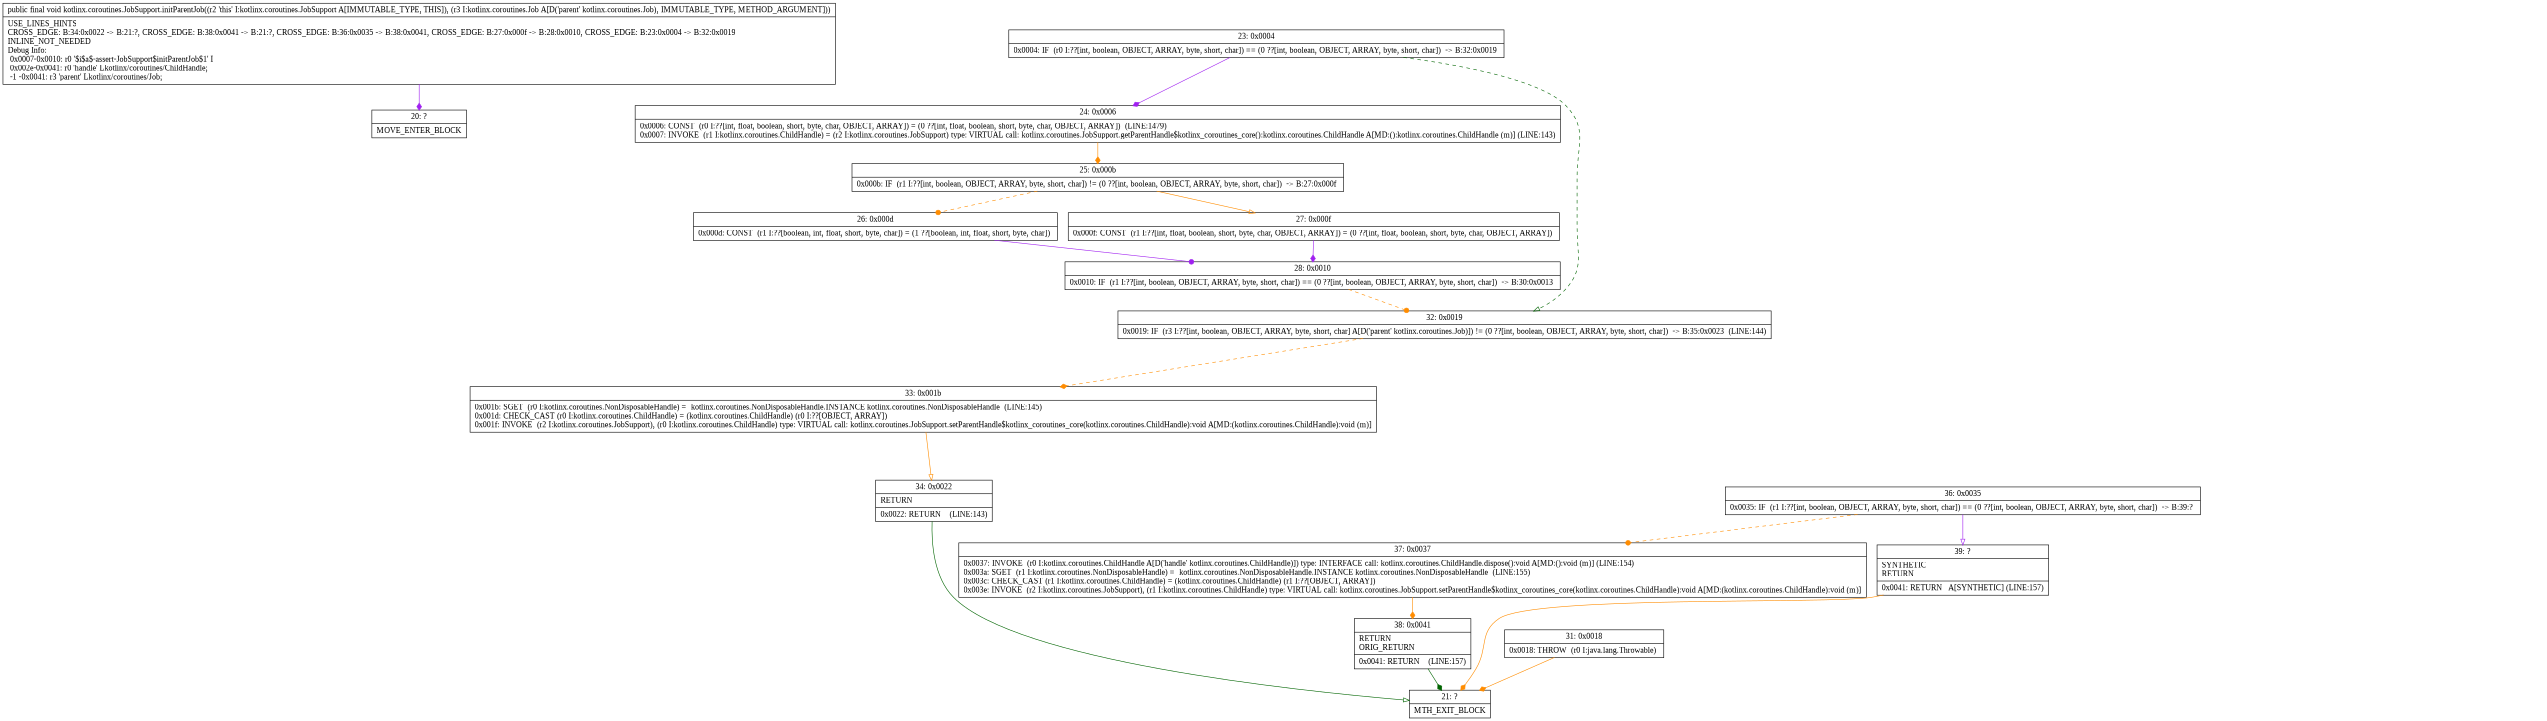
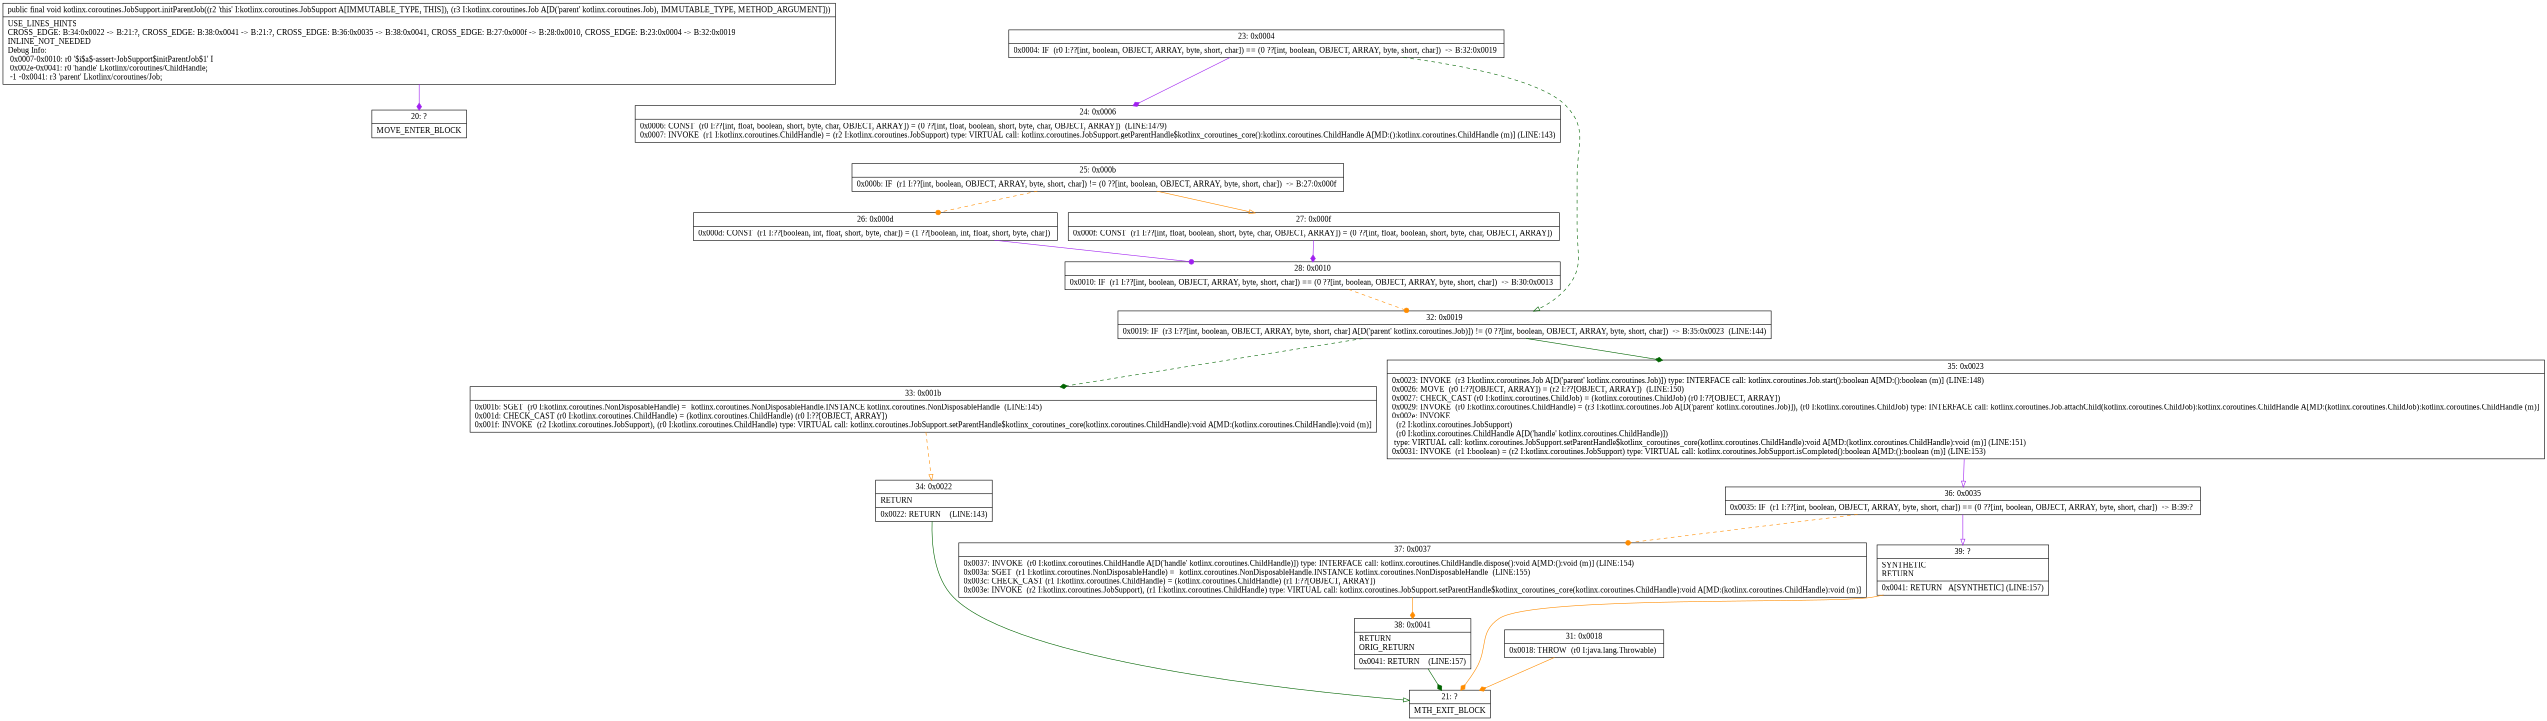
  digraph {
    fontname="Liberation Serif"
    node [fontname="Liberation Serif" shape=record]
    edge [arrowhead=diamond color=darkorange fontname="Liberation Serif"]
    n1 [label="{20\:\ ?|MOVE_ENTER_BLOCK\l}"]
    n2 [label="{23\:\ 0x0004|0x0004: IF  (r0 I:??[int, boolean, OBJECT, ARRAY, byte, short, char]) == (0 ??[int, boolean, OBJECT, ARRAY, byte, short, char])  \-\> B:32:0x0019 \l}"]
    n3 [label="{24\:\ 0x0006|0x0006: CONST  (r0 I:??[int, float, boolean, short, byte, char, OBJECT, ARRAY]) = (0 ??[int, float, boolean, short, byte, char, OBJECT, ARRAY])  (LINE:1479)\l0x0007: INVOKE  (r1 I:kotlinx.coroutines.ChildHandle) = (r2 I:kotlinx.coroutines.JobSupport) type: VIRTUAL call: kotlinx.coroutines.JobSupport.getParentHandle$kotlinx_coroutines_core():kotlinx.coroutines.ChildHandle A[MD:():kotlinx.coroutines.ChildHandle (m)] (LINE:143)\l}"]
    n4 [label="{32\:\ 0x0019|0x0019: IF  (r3 I:??[int, boolean, OBJECT, ARRAY, byte, short, char] A[D('parent' kotlinx.coroutines.Job)]) != (0 ??[int, boolean, OBJECT, ARRAY, byte, short, char])  \-\> B:35:0x0023  (LINE:144)\l}"]
    n5 [label="{25\:\ 0x000b|0x000b: IF  (r1 I:??[int, boolean, OBJECT, ARRAY, byte, short, char]) != (0 ??[int, boolean, OBJECT, ARRAY, byte, short, char])  \-\> B:27:0x000f \l}"]
    n6 [label="{33\:\ 0x001b|0x001b: SGET  (r0 I:kotlinx.coroutines.NonDisposableHandle) =  kotlinx.coroutines.NonDisposableHandle.INSTANCE kotlinx.coroutines.NonDisposableHandle  (LINE:145)\l0x001d: CHECK_CAST (r0 I:kotlinx.coroutines.ChildHandle) = (kotlinx.coroutines.ChildHandle) (r0 I:??[OBJECT, ARRAY]) \l0x001f: INVOKE  (r2 I:kotlinx.coroutines.JobSupport), (r0 I:kotlinx.coroutines.ChildHandle) type: VIRTUAL call: kotlinx.coroutines.JobSupport.setParentHandle$kotlinx_coroutines_core(kotlinx.coroutines.ChildHandle):void A[MD:(kotlinx.coroutines.ChildHandle):void (m)]\l}"]
+   n7 [label="{35\:\ 0x0023|0x0023: INVOKE  (r3 I:kotlinx.coroutines.Job A[D('parent' kotlinx.coroutines.Job)]) type: INTERFACE call: kotlinx.coroutines.Job.start():boolean A[MD:():boolean (m)] (LINE:148)\l0x0026: MOVE  (r0 I:??[OBJECT, ARRAY]) = (r2 I:??[OBJECT, ARRAY])  (LINE:150)\l0x0027: CHECK_CAST (r0 I:kotlinx.coroutines.ChildJob) = (kotlinx.coroutines.ChildJob) (r0 I:??[OBJECT, ARRAY]) \l0x0029: INVOKE  (r0 I:kotlinx.coroutines.ChildHandle) = (r3 I:kotlinx.coroutines.Job A[D('parent' kotlinx.coroutines.Job)]), (r0 I:kotlinx.coroutines.ChildJob) type: INTERFACE call: kotlinx.coroutines.Job.attachChild(kotlinx.coroutines.ChildJob):kotlinx.coroutines.ChildHandle A[MD:(kotlinx.coroutines.ChildJob):kotlinx.coroutines.ChildHandle (m)]\l0x002e: INVOKE  \l  (r2 I:kotlinx.coroutines.JobSupport)\l  (r0 I:kotlinx.coroutines.ChildHandle A[D('handle' kotlinx.coroutines.ChildHandle)])\l type: VIRTUAL call: kotlinx.coroutines.JobSupport.setParentHandle$kotlinx_coroutines_core(kotlinx.coroutines.ChildHandle):void A[MD:(kotlinx.coroutines.ChildHandle):void (m)] (LINE:151)\l0x0031: INVOKE  (r1 I:boolean) = (r2 I:kotlinx.coroutines.JobSupport) type: VIRTUAL call: kotlinx.coroutines.JobSupport.isCompleted():boolean A[MD:():boolean (m)] (LINE:153)\l}"]
    n8 [label="{26\:\ 0x000d|0x000d: CONST  (r1 I:??[boolean, int, float, short, byte, char]) = (1 ??[boolean, int, float, short, byte, char]) \l}"]
    n9 [label="{27\:\ 0x000f|0x000f: CONST  (r1 I:??[int, float, boolean, short, byte, char, OBJECT, ARRAY]) = (0 ??[int, float, boolean, short, byte, char, OBJECT, ARRAY]) \l}"]
    n10 [label="{28\:\ 0x0010|0x0010: IF  (r1 I:??[int, boolean, OBJECT, ARRAY, byte, short, char]) == (0 ??[int, boolean, OBJECT, ARRAY, byte, short, char])  \-\> B:30:0x0013 \l}"]
    n11 [label="{31\:\ 0x0018|0x0018: THROW  (r0 I:java.lang.Throwable) \l}"]
    n12 [label="{21\:\ ?|MTH_EXIT_BLOCK\l}"]
    n13 [label="{34\:\ 0x0022|RETURN\l|0x0022: RETURN    (LINE:143)\l}"]
    n14 [label="{36\:\ 0x0035|0x0035: IF  (r1 I:??[int, boolean, OBJECT, ARRAY, byte, short, char]) == (0 ??[int, boolean, OBJECT, ARRAY, byte, short, char])  \-\> B:39:? \l}"]
    n15 [label="{37\:\ 0x0037|0x0037: INVOKE  (r0 I:kotlinx.coroutines.ChildHandle A[D('handle' kotlinx.coroutines.ChildHandle)]) type: INTERFACE call: kotlinx.coroutines.ChildHandle.dispose():void A[MD:():void (m)] (LINE:154)\l0x003a: SGET  (r1 I:kotlinx.coroutines.NonDisposableHandle) =  kotlinx.coroutines.NonDisposableHandle.INSTANCE kotlinx.coroutines.NonDisposableHandle  (LINE:155)\l0x003c: CHECK_CAST (r1 I:kotlinx.coroutines.ChildHandle) = (kotlinx.coroutines.ChildHandle) (r1 I:??[OBJECT, ARRAY]) \l0x003e: INVOKE  (r2 I:kotlinx.coroutines.JobSupport), (r1 I:kotlinx.coroutines.ChildHandle) type: VIRTUAL call: kotlinx.coroutines.JobSupport.setParentHandle$kotlinx_coroutines_core(kotlinx.coroutines.ChildHandle):void A[MD:(kotlinx.coroutines.ChildHandle):void (m)]\l}"]
    n16 [label="{39\:\ ?|SYNTHETIC\lRETURN\l|0x0041: RETURN   A[SYNTHETIC] (LINE:157)\l}"]
    n17 [label="{38\:\ 0x0041|RETURN\lORIG_RETURN\l|0x0041: RETURN    (LINE:157)\l}"]
    n18 [label="{public final void kotlinx.coroutines.JobSupport.initParentJob((r2 'this' I:kotlinx.coroutines.JobSupport A[IMMUTABLE_TYPE, THIS]), (r3 I:kotlinx.coroutines.Job A[D('parent' kotlinx.coroutines.Job), IMMUTABLE_TYPE, METHOD_ARGUMENT]))  | USE_LINES_HINTS\lCROSS_EDGE: B:34:0x0022 \-\> B:21:?, CROSS_EDGE: B:38:0x0041 \-\> B:21:?, CROSS_EDGE: B:36:0x0035 \-\> B:38:0x0041, CROSS_EDGE: B:27:0x000f \-\> B:28:0x0010, CROSS_EDGE: B:23:0x0004 \-\> B:32:0x0019\lINLINE_NOT_NEEDED\lDebug Info:\l  0x0007\-0x0010: r0 '$i$a$\-assert\-JobSupport$initParentJob$1' I\l  0x002e\-0x0041: r0 'handle' Lkotlinx\/coroutines\/ChildHandle;\l  \-1 \-0x0041: r3 'parent' Lkotlinx\/coroutines\/Job;\l}"]
    n2 -> n3 [color=purple style=solid]
    n2 -> n4 [arrowhead=onormal color=darkgreen style=dashed]
-   n3 -> n5
-   n4 -> n6 [style=dashed]
+   n4 -> n6 [color=darkgreen style=dashed]
+   n4 -> n7 [color=darkgreen]
    n5 -> n8 [arrowhead=dot style=dashed]
    n5 -> n9 [arrowhead=onormal]
-   n6 -> n13 [arrowhead=onormal]
+   n6 -> n13 [arrowhead=onormal style=dashed]
+   n7 -> n14 [arrowhead=onormal color=purple]
    n8 -> n10 [arrowhead=dot color=purple]
    n9 -> n10 [color=purple]
    n10 -> n4 [arrowhead=dot style=dashed]
    n11 -> n12
    n13 -> n12 [arrowhead=onormal color=darkgreen]
    n14 -> n15 [arrowhead=dot style=dashed]
    n14 -> n16 [arrowhead=onormal color=purple]
    n15 -> n17
    n16 -> n12
    n17 -> n12 [color=darkgreen]
    n18 -> n1 [color=purple]
  }
